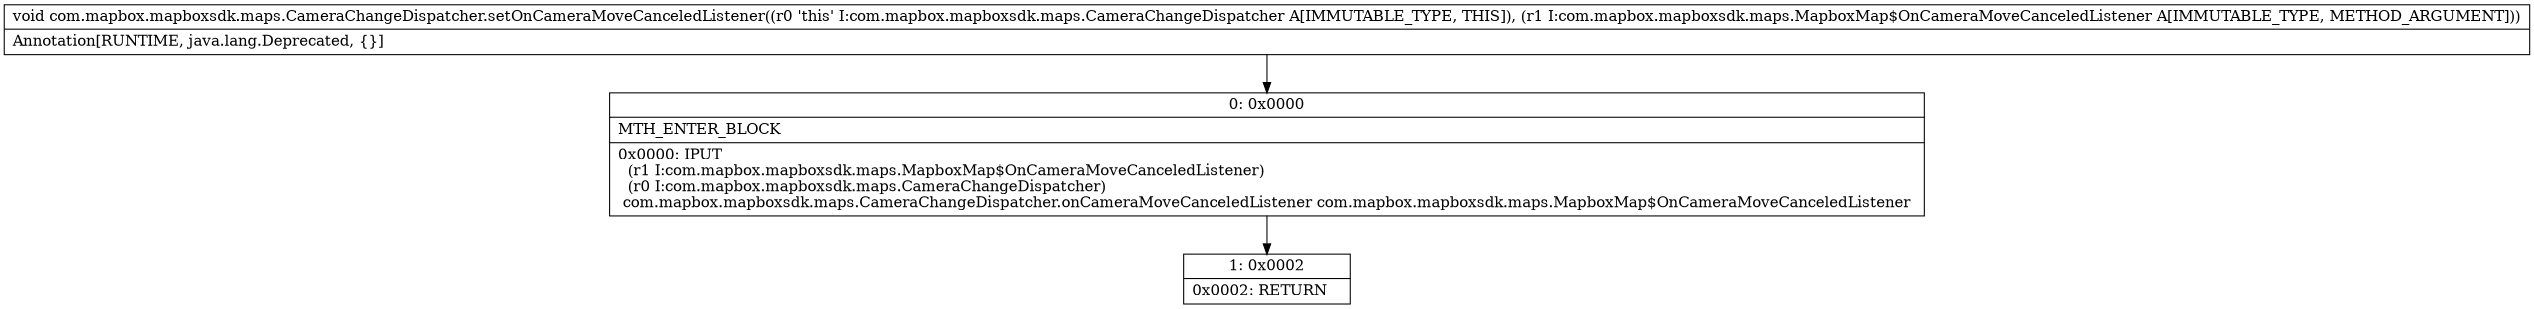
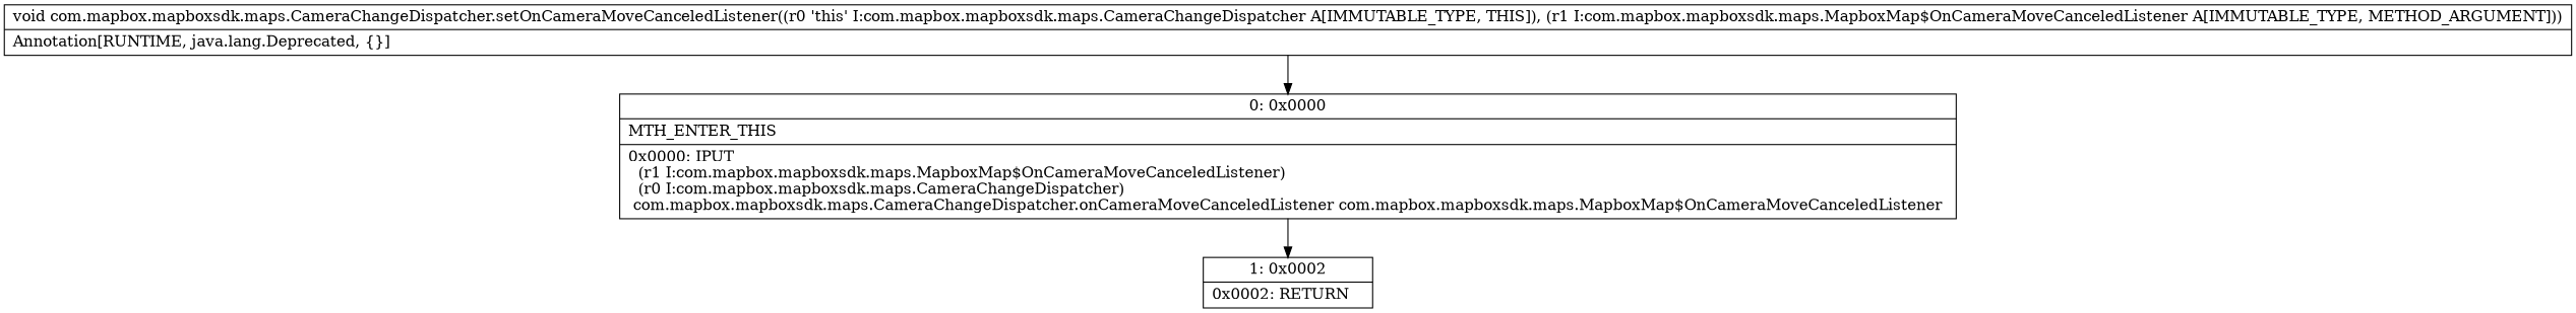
  digraph {
    node [shape=record]
-   n1 [label="{0\:\ 0x0000|MTH_ENTER_BLOCK\l|0x0000: IPUT  \l  (r1 I:com.mapbox.mapboxsdk.maps.MapboxMap$OnCameraMoveCanceledListener)\l  (r0 I:com.mapbox.mapboxsdk.maps.CameraChangeDispatcher)\l com.mapbox.mapboxsdk.maps.CameraChangeDispatcher.onCameraMoveCanceledListener com.mapbox.mapboxsdk.maps.MapboxMap$OnCameraMoveCanceledListener \l}"]
+   n1 [label="{0\:\ 0x0000|MTH_ENTER_THIS\l|0x0000: IPUT  \l  (r1 I:com.mapbox.mapboxsdk.maps.MapboxMap$OnCameraMoveCanceledListener)\l  (r0 I:com.mapbox.mapboxsdk.maps.CameraChangeDispatcher)\l com.mapbox.mapboxsdk.maps.CameraChangeDispatcher.onCameraMoveCanceledListener com.mapbox.mapboxsdk.maps.MapboxMap$OnCameraMoveCanceledListener \l}"]
    n2 [label="{1\:\ 0x0002|0x0002: RETURN   \l}"]
    n3 [label="{void com.mapbox.mapboxsdk.maps.CameraChangeDispatcher.setOnCameraMoveCanceledListener((r0 'this' I:com.mapbox.mapboxsdk.maps.CameraChangeDispatcher A[IMMUTABLE_TYPE, THIS]), (r1 I:com.mapbox.mapboxsdk.maps.MapboxMap$OnCameraMoveCanceledListener A[IMMUTABLE_TYPE, METHOD_ARGUMENT]))  | Annotation[RUNTIME, java.lang.Deprecated, \{\}]\l}"]
    n1 -> n2
    n3 -> n1
  }
